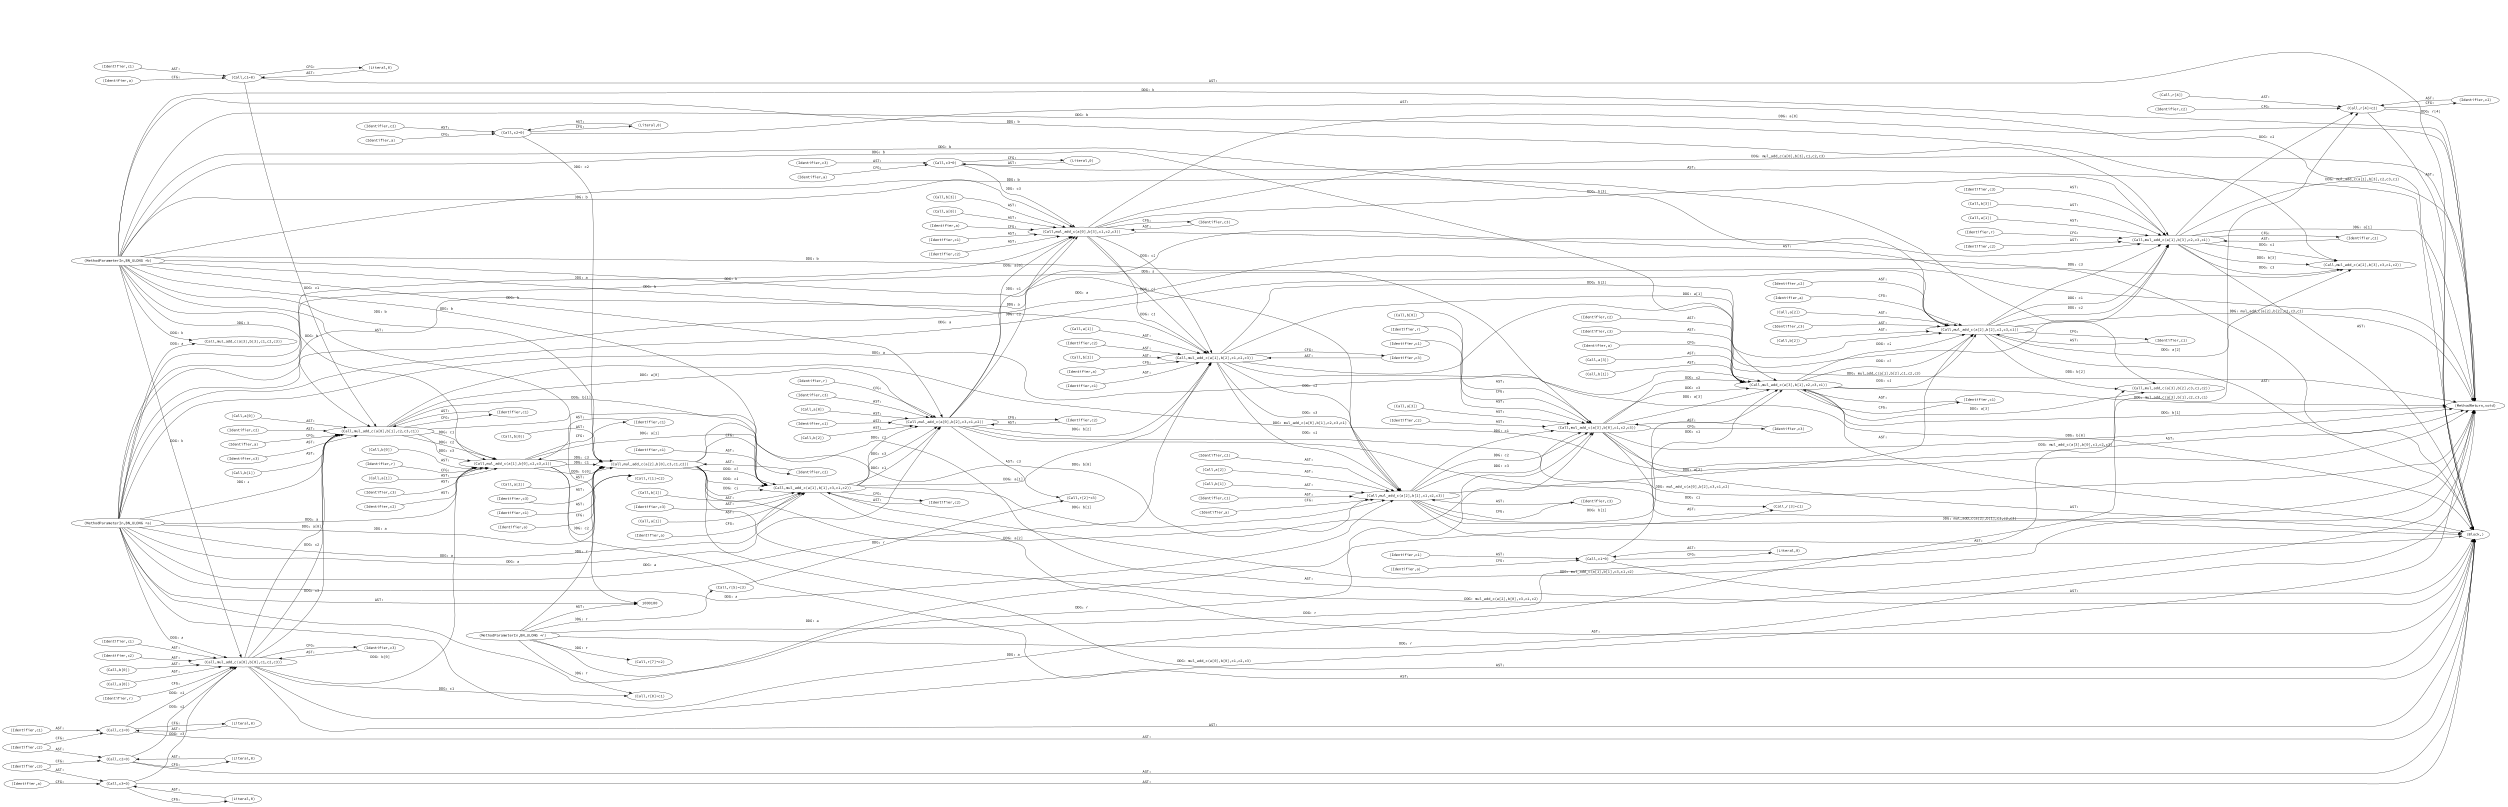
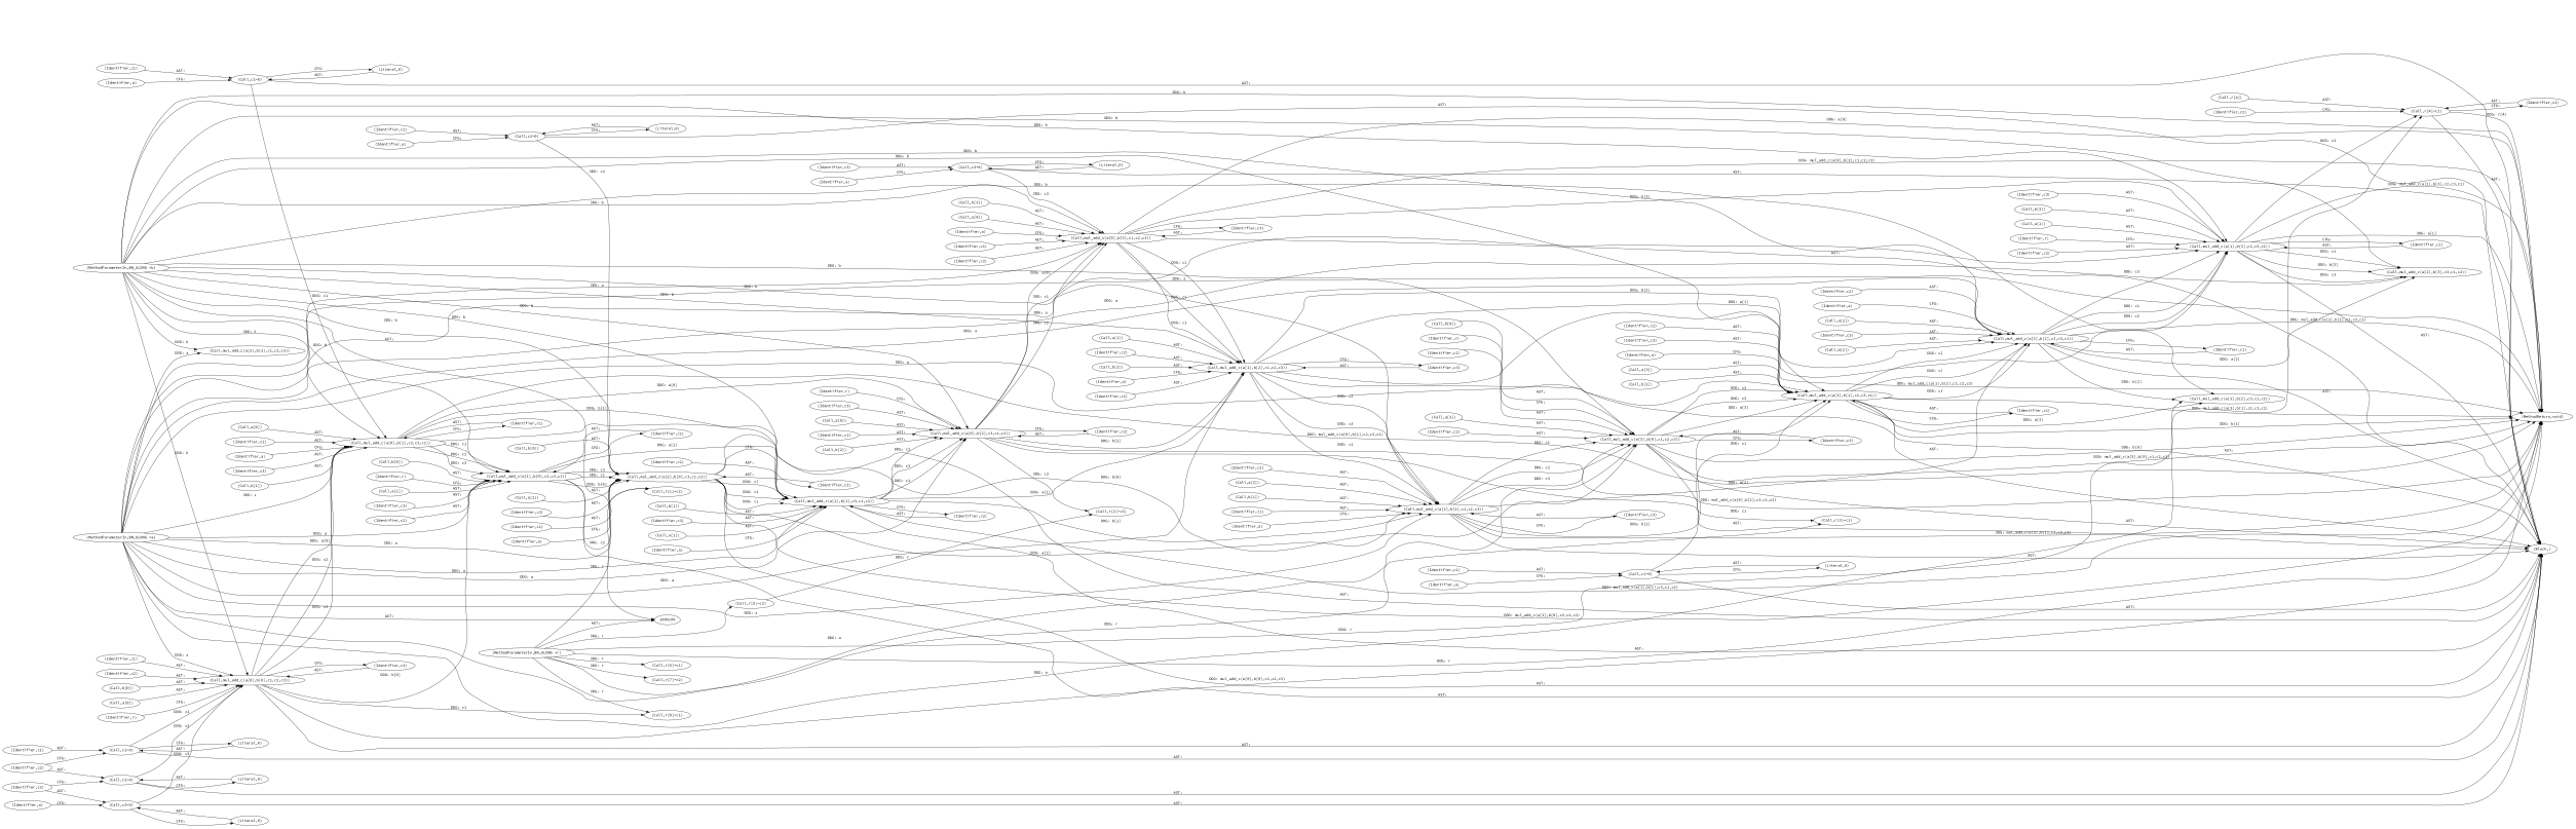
  digraph {
    fontname="Source Code Pro"
    rankdir=LR
    node [fontname="Source Code Pro"]
    edge [fontname="Source Code Pro"]
    n1 [label="(Call,r[4]=c2)"]
    n2 [label="(Identifier,c2)"]
    n3 [label="(MethodReturn,void)"]
    n4 [label="(Block,)"]
    n5 [label="(Call,mul_add_c(a[1],b[3],c2,c3,c1))"]
    n6 [label="(Identifier,c1)"]
    n7 [label="(Call,mul_add_c(a[2],b[3],c3,c1,c2))"]
    n8 [label="(Call,mul_add_c(a[1],b[2],c1,c2,c3))"]
    n9 [label="(Call,mul_add_c(a[2],b[2],c2,c3,c1))"]
    n10 [label="(Call,mul_add_c(a[2],b[1],c1,c2,c3))"]
    n11 [label="(Identifier,c3)"]
    n12 [label="(Call,mul_add_c(a[3],b[2],c3,c1,c2))"]
    n13 [label="(Identifier,c1)"]
    n14 [label="(Call,mul_add_c(a[3],b[1],c2,c3,c1))"]
    n15 [label="(Call,mul_add_c(a[3],b[0],c1,c2,c3))"]
    n16 [label="(Identifier,c3)"]
    n17 [label="(Call,mul_add_c(a[1],b[1],c3,c1,c2))"]
    n18 [label="(Call,mul_add_c(a[0],b[2],c3,c1,c2))"]
    n19 [label="(Identifier,c2)"]
    n20 [label="(Call,mul_add_c(a[0],b[3],c1,c2,c3))"]
    n21 [label="(Identifier,c2)"]
    n22 [label="(Call,r[2]=c3)"]
    n23 [label="(Call,mul_add_c(a[1],b[0],c2,c3,c1))"]
    n24 [label="(Call,mul_add_c(a[2],b[0],c3,c1,c2))"]
    n25 [label="(Identifier,c1)"]
    n26 [label="(Call,r[1]=c2)"]
    n27 [label="(Identifier,c2)"]
    n28 [label="(MethodParameterIn,BN_ULONG *a)"]
    n29 [label="(Call,mul_add_c(a[0],b[0],c1,c2,c3))"]
    n30 [label="(Call,mul_add_c(a[0],b[1],c2,c3,c1))"]
    n31 [label="(Call,mul_add_c(a[3],b[3],c1,c2,c3))"]
    1000100
    n33 [label="(Call,r[0]=c1)"]
    n34 [label="(Identifier,c3)"]
    n35 [label="(Identifier,c1)"]
    n36 [label="(Identifier,c3)"]
    n37 [label="(Identifier,c1)"]
    n38 [label="(Call,r[3]=c1)"]
    n39 [label="(Identifier,c3)"]
    n40 [label="(MethodParameterIn,BN_ULONG *b)"]
    n41 [label="(Call,c1=0)"]
    n42 [label="(Literal,0)"]
    n43 [label="(Call,c2=0)"]
    n44 [label="(Literal,0)"]
    n45 [label="(Call,c3=0)"]
    n46 [label="(Literal,0)"]
    n47 [label="(Call,c1=0)"]
    n48 [label="(Literal,0)"]
    n49 [label="(Call,c2=0)"]
    n50 [label="(Literal,0)"]
    n51 [label="(Call,c3=0)"]
    n52 [label="(Literal,0)"]
    n53 [label="(Call,c1=0)"]
    n54 [label="(Literal,0)"]
    n55 [label="(MethodParameterIn,BN_ULONG *r)"]
+   n56 [label="(Call,r[6]=c1)"]
    n57 [label="(Call,r[5]=c3)"]
    n58 [label="(Call,r[7]=c2)"]
    n59 [label="(Call,b[1])"]
    n60 [label="(Identifier,r)"]
    n61 [label="(Identifier,c2)"]
    n62 [label="(Identifier,c2)"]
    n63 [label="(Identifier,c3)"]
    n64 [label="(Call,a[2])"]
    n65 [label="(Identifier,c2)"]
    n66 [label="(Identifier,c2)"]
    n67 [label="(Call,a[0])"]
    n68 [label="(Identifier,c2)"]
    n69 [label="(Identifier,a)"]
    n70 [label="(Call,b[1])"]
    n71 [label="(Identifier,c1)"]
    n72 [label="(Identifier,c1)"]
    n73 [label="(Identifier,c3)"]
    n74 [label="(Call,a[1])"]
    n75 [label="(Identifier,r)"]
    n76 [label="(Call,b[0])"]
    n77 [label="(Identifier,a)"]
    n78 [label="(Identifier,r)"]
    n79 [label="(Identifier,c2)"]
    n80 [label="(Identifier,c1)"]
    n81 [label="(Identifier,c1)"]
    n82 [label="(Identifier,c3)"]
    n83 [label="(Identifier,a)"]
    n84 [label="(Call,a[1])"]
    n85 [label="(Identifier,c2)"]
    n86 [label="(Call,r[4])"]
    n87 [label="(Identifier,r)"]
    n88 [label="(Identifier,c3)"]
    n89 [label="(Identifier,c2)"]
    n90 [label="(Call,b[3])"]
    n91 [label="(Identifier,a)"]
    n92 [label="(Identifier,c3)"]
    n93 [label="(Identifier,a)"]
    n94 [label="(Call,a[0])"]
    n95 [label="(Identifier,c3)"]
    n96 [label="(Identifier,c2)"]
    n97 [label="(Identifier,c1)"]
    n98 [label="(Call,a[0])"]
    n99 [label="(Identifier,c1)"]
    n100 [label="(Identifier,a)"]
    n101 [label="(Identifier,c3)"]
    n102 [label="(Call,a[3])"]
    n103 [label="(Identifier,c1)"]
    n104 [label="(Call,a[2])"]
    n105 [label="(Call,b[3])"]
    n106 [label="(Call,b[1])"]
    n107 [label="(Call,a[3])"]
    n108 [label="(Call,a[1])"]
    n109 [label="(Identifier,a)"]
    n110 [label="(Call,a[1])"]
    n111 [label="(Identifier,a)"]
    n112 [label="(Identifier,a)"]
    n113 [label="(Identifier,c1)"]
    n114 [label="(Identifier,c1)"]
    n115 [label="(Call,b[2])"]
    n116 [label="(Identifier,c3)"]
    n117 [label="(Call,b[0])"]
    n118 [label="(Identifier,c3)"]
    n119 [label="(Call,b[0])"]
    n120 [label="(Identifier,a)"]
    n121 [label="(Identifier,c2)"]
    n122 [label="(Identifier,a)"]
    n123 [label="(Identifier,r)"]
    n124 [label="(Identifier,c2)"]
    n125 [label="(Call,a[2])"]
    n126 [label="(Identifier,a)"]
    n127 [label="(Call,b[0])"]
    n128 [label="(Call,b[2])"]
    n129 [label="(Identifier,c1)"]
    n130 [label="(Call,b[2])"]
    n131 [label="(Identifier,c2)"]
    n132 [label="(Identifier,c1)"]
    n133 [label="(Call,a[0])"]
    n134 [label="(Call,b[1])"]
    n135 [label="(Identifier,c3)"]
    n136 [label="(Identifier,c2)"]
    n137 [label="(Identifier,a)"]
    n1 -> n2 [label="CFG: "]
    n1 -> n3 [label="DDG: r[4]"]
    n1 -> n4 [label="AST: "]
    n2 -> n1 [label="AST: "]
    n5 -> n1 [label="DDG: c2"]
    n5 -> n3 [label="DDG: mul_add_c(a[1],b[3],c2,c3,c1)"]
    n5 -> n3 [label="DDG: a[1]"]
    n5 -> n4 [label="AST: "]
    n5 -> n6 [label="CFG: "]
    n5 -> n7 [label="DDG: b[3]"]
    n5 -> n7 [label="DDG: c3"]
    n5 -> n7 [label="DDG: c1"]
    n6 -> n5 [label="AST: "]
    n8 -> n3 [label="DDG: mul_add_c(a[1],b[2],c1,c2,c3)"]
    n8 -> n4 [label="AST: "]
    n8 -> n5 [label="DDG: a[1]"]
    n8 -> n9 [label="DDG: b[2]"]
    n8 -> n10 [label="DDG: c1"]
    n8 -> n10 [label="DDG: c2"]
    n8 -> n10 [label="DDG: c3"]
    n8 -> n11 [label="CFG: "]
    n9 -> n3 [label="DDG: mul_add_c(a[2],b[2],c2,c3,c1)"]
    n9 -> n4 [label="AST: "]
    n9 -> n5 [label="DDG: c2"]
    n9 -> n5 [label="DDG: c3"]
    n9 -> n5 [label="DDG: c1"]
    n9 -> n7 [label="DDG: a[2]"]
    n9 -> n12 [label="DDG: b[2]"]
    n9 -> n13 [label="CFG: "]
    n10 -> n3 [label="DDG: mul_add_c(a[2],b[1],c1,c2,c3)"]
    n10 -> n4 [label="AST: "]
    n10 -> n9 [label="DDG: a[2]"]
    n10 -> n14 [label="DDG: b[1]"]
    n10 -> n15 [label="DDG: c1"]
    n10 -> n15 [label="DDG: c2"]
    n10 -> n15 [label="DDG: c3"]
    n10 -> n16 [label="CFG: "]
    n11 -> n8 [label="AST: "]
    n13 -> n9 [label="AST: "]
    n14 -> n3 [label="DDG: mul_add_c(a[3],b[1],c2,c3,c1)"]
    n14 -> n3 [label="DDG: b[1]"]
    n14 -> n4 [label="AST: "]
    n14 -> n9 [label="DDG: c2"]
    n14 -> n9 [label="DDG: c3"]
    n14 -> n9 [label="DDG: c1"]
    n14 -> n12 [label="DDG: a[3]"]
    n14 -> n37 [label="CFG: "]
    n15 -> n3 [label="DDG: b[0]"]
    n15 -> n3 [label="DDG: mul_add_c(a[3],b[0],c1,c2,c3)"]
    n15 -> n4 [label="AST: "]
    n15 -> n14 [label="DDG: a[3]"]
    n15 -> n14 [label="DDG: c2"]
    n15 -> n14 [label="DDG: c3"]
    n15 -> n38 [label="DDG: c1"]
    n15 -> n39 [label="CFG: "]
    n16 -> n10 [label="AST: "]
    n17 -> n3 [label="DDG: mul_add_c(a[1],b[1],c3,c1,c2)"]
    n17 -> n4 [label="AST: "]
    n17 -> n8 [label="DDG: a[1]"]
    n17 -> n10 [label="DDG: b[1]"]
    n17 -> n18 [label="DDG: c3"]
    n17 -> n18 [label="DDG: c1"]
    n17 -> n18 [label="DDG: c2"]
    n17 -> n19 [label="CFG: "]
    n18 -> n3 [label="DDG: mul_add_c(a[0],b[2],c3,c1,c2)"]
    n18 -> n4 [label="AST: "]
    n18 -> n8 [label="DDG: b[2]"]
    n18 -> n20 [label="DDG: a[0]"]
    n18 -> n20 [label="DDG: c1"]
    n18 -> n20 [label="DDG: c2"]
    n18 -> n21 [label="CFG: "]
-   n18 -> n22 [label="AST: c3"]
+   n18 -> n22 [label="DDG: c3"]
    n19 -> n17 [label="AST: "]
    n20 -> n3 [label="DDG: a[0]"]
    n20 -> n3 [label="DDG: mul_add_c(a[0],b[3],c1,c2,c3)"]
    n20 -> n4 [label="AST: "]
    n20 -> n5 [label="DDG: b[3]"]
    n20 -> n8 [label="DDG: c1"]
    n20 -> n8 [label="DDG: c2"]
    n20 -> n8 [label="DDG: c3"]
    n20 -> n36 [label="CFG: "]
    n21 -> n18 [label="AST: "]
    n23 -> n4 [label="AST: "]
    n23 -> n17 [label="DDG: a[1]"]
    n23 -> n24 [label="DDG: b[0]"]
    n23 -> n24 [label="DDG: c3"]
    n23 -> n24 [label="DDG: c1"]
    n23 -> n25 [label="CFG: "]
    n23 -> n26 [label="DDG: c2"]
    n24 -> n3 [label="DDG: mul_add_c(a[2],b[0],c3,c1,c2)"]
    n24 -> n4 [label="AST: "]
    n24 -> n10 [label="DDG: a[2]"]
    n24 -> n15 [label="DDG: b[0]"]
    n24 -> n17 [label="DDG: c3"]
    n24 -> n17 [label="DDG: c1"]
    n24 -> n17 [label="DDG: c2"]
    n24 -> n27 [label="CFG: "]
    n25 -> n23 [label="AST: "]
    n27 -> n24 [label="AST: "]
    n28 -> n3 [label="DDG: a"]
    n28 -> n5 [label="DDG: a"]
    n28 -> n7 [label="DDG: a"]
    n28 -> n8 [label="DDG: a"]
    n28 -> n9 [label="DDG: a"]
    n28 -> n10 [label="DDG: a"]
    n28 -> n12 [label="DDG: a"]
    n28 -> n14 [label="DDG: a"]
    n28 -> n15 [label="DDG: a"]
    n28 -> n17 [label="DDG: a"]
    n28 -> n18 [label="DDG: a"]
    n28 -> n20 [label="DDG: a"]
    n28 -> n23 [label="DDG: a"]
    n28 -> n24 [label="DDG: a"]
    n28 -> n29 [label="DDG: a"]
    n28 -> n30 [label="DDG: a"]
    n28 -> n31 [label="DDG: a"]
    n28 -> 1000100 [label="AST: "]
    n29 -> n3 [label="DDG: mul_add_c(a[0],b[0],c1,c2,c3)"]
    n29 -> n4 [label="AST: "]
    n29 -> n23 [label="DDG: b[0]"]
    n29 -> n30 [label="DDG: a[0]"]
    n29 -> n30 [label="DDG: c2"]
    n29 -> n30 [label="DDG: c3"]
    n29 -> n33 [label="DDG: c1"]
    n29 -> n34 [label="CFG: "]
    n30 -> n3 [label="DDG: mul_add_c(a[0],b[1],c2,c3,c1)"]
    n30 -> n4 [label="AST: "]
    n30 -> n17 [label="DDG: b[1]"]
    n30 -> n18 [label="DDG: a[0]"]
    n30 -> n23 [label="DDG: c2"]
    n30 -> n23 [label="DDG: c3"]
    n30 -> n23 [label="DDG: c1"]
    n30 -> n35 [label="CFG: "]
    n34 -> n29 [label="AST: "]
    n35 -> n30 [label="AST: "]
    n36 -> n20 [label="AST: "]
    n37 -> n14 [label="AST: "]
    n39 -> n15 [label="AST: "]
    n40 -> n3 [label="DDG: b"]
    n40 -> n5 [label="DDG: b"]
    n40 -> n7 [label="DDG: b"]
    n40 -> n8 [label="DDG: b"]
    n40 -> n9 [label="DDG: b"]
    n40 -> n10 [label="DDG: b"]
    n40 -> n12 [label="DDG: b"]
    n40 -> n14 [label="DDG: b"]
    n40 -> n15 [label="DDG: b"]
    n40 -> n17 [label="DDG: b"]
    n40 -> n18 [label="DDG: b"]
    n40 -> n20 [label="DDG: b"]
    n40 -> n23 [label="DDG: b"]
    n40 -> n24 [label="DDG: b"]
    n40 -> n29 [label="DDG: b"]
    n40 -> n30 [label="DDG: b"]
    n40 -> n31 [label="DDG: b"]
    n40 -> 1000100 [label="AST: "]
    n41 -> n4 [label="AST: "]
    n41 -> n29 [label="DDG: c1"]
    n41 -> n42 [label="CFG: "]
    n42 -> n41 [label="AST: "]
    n43 -> n4 [label="AST: "]
    n43 -> n29 [label="DDG: c2"]
    n43 -> n44 [label="CFG: "]
    n44 -> n43 [label="AST: "]
    n45 -> n4 [label="AST: "]
    n45 -> n29 [label="DDG: c3"]
    n45 -> n46 [label="CFG: "]
    n46 -> n45 [label="AST: "]
    n47 -> n4 [label="AST: "]
    n47 -> n30 [label="DDG: c1"]
    n47 -> n48 [label="CFG: "]
    n48 -> n47 [label="AST: "]
    n49 -> n4 [label="AST: "]
    n49 -> n24 [label="DDG: c2"]
    n49 -> n50 [label="CFG: "]
    n50 -> n49 [label="AST: "]
    n51 -> n4 [label="AST: "]
    n51 -> n20 [label="DDG: c3"]
    n51 -> n52 [label="CFG: "]
    n52 -> n51 [label="AST: "]
    n53 -> n4 [label="AST: "]
    n53 -> n14 [label="DDG: c1"]
    n53 -> n54 [label="CFG: "]
    n54 -> n53 [label="AST: "]
    n55 -> n1 [label="DDG: r"]
    n55 -> n3 [label="DDG: r"]
    n55 -> n26 [label="DDG: r"]
    n55 -> 1000100 [label="AST: "]
    n55 -> n33 [label="DDG: r"]
    n55 -> n38 [label="DDG: r"]
+   n55 -> n56 [label="DDG: r"]
    n55 -> n57 [label="DDG: r"]
    n55 -> n58 [label="DDG: r"]
    n57 -> n22 [label="DDG: r"]
    n59 -> n17 [label="AST: "]
    n60 -> n15 [label="CFG: "]
    n61 -> n41 [label="CFG: "]
    n61 -> n43 [label="AST: "]
    n62 -> n10 [label="AST: "]
    n63 -> n24 [label="AST: "]
    n64 -> n10 [label="AST: "]
    n65 -> n23 [label="AST: "]
    n66 -> n14 [label="AST: "]
    n67 -> n29 [label="AST: "]
    n68 -> n9 [label="AST: "]
    n69 -> n30 [label="CFG: "]
    n70 -> n10 [label="AST: "]
    n71 -> n47 [label="AST: "]
    n72 -> n24 [label="AST: "]
    n73 -> n51 [label="AST: "]
    n74 -> n8 [label="AST: "]
    n75 -> n29 [label="CFG: "]
    n76 -> n23 [label="AST: "]
    n77 -> n47 [label="CFG: "]
    n78 -> n23 [label="CFG: "]
    n79 -> n49 [label="AST: "]
    n80 -> n10 [label="AST: "]
    n81 -> n29 [label="AST: "]
    n82 -> n14 [label="AST: "]
    n83 -> n9 [label="CFG: "]
    n84 -> n23 [label="AST: "]
    n85 -> n8 [label="AST: "]
    n86 -> n1 [label="AST: "]
    n87 -> n18 [label="CFG: "]
    n88 -> n17 [label="AST: "]
    n89 -> n29 [label="AST: "]
    n90 -> n20 [label="AST: "]
    n91 -> n51 [label="CFG: "]
    n92 -> n18 [label="AST: "]
    n93 -> n14 [label="CFG: "]
    n94 -> n20 [label="AST: "]
    n95 -> n30 [label="AST: "]
    n96 -> n1 [label="CFG: "]
    n97 -> n53 [label="AST: "]
    n98 -> n18 [label="AST: "]
    n99 -> n15 [label="AST: "]
    n100 -> n24 [label="CFG: "]
    n101 -> n5 [label="AST: "]
    n102 -> n14 [label="AST: "]
    n103 -> n18 [label="AST: "]
    n104 -> n9 [label="AST: "]
    n105 -> n5 [label="AST: "]
    n106 -> n30 [label="AST: "]
    n107 -> n15 [label="AST: "]
    n108 -> n17 [label="AST: "]
    n109 -> n53 [label="CFG: "]
    n110 -> n5 [label="AST: "]
    n111 -> n10 [label="CFG: "]
    n112 -> n20 [label="CFG: "]
    n113 -> n20 [label="AST: "]
    n114 -> n41 [label="AST: "]
    n115 -> n8 [label="AST: "]
    n116 -> n9 [label="AST: "]
    n117 -> n24 [label="AST: "]
    n118 -> n23 [label="AST: "]
    n119 -> n29 [label="AST: "]
    n120 -> n17 [label="CFG: "]
    n121 -> n15 [label="AST: "]
    n122 -> n49 [label="CFG: "]
    n123 -> n5 [label="CFG: "]
    n124 -> n5 [label="AST: "]
    n125 -> n24 [label="AST: "]
    n126 -> n8 [label="CFG: "]
    n127 -> n15 [label="AST: "]
    n128 -> n9 [label="AST: "]
    n129 -> n8 [label="AST: "]
    n130 -> n18 [label="AST: "]
    n131 -> n20 [label="AST: "]
    n132 -> n17 [label="AST: "]
    n133 -> n30 [label="AST: "]
    n134 -> n14 [label="AST: "]
    n135 -> n43 [label="CFG: "]
    n135 -> n45 [label="AST: "]
    n136 -> n30 [label="AST: "]
    n137 -> n45 [label="CFG: "]
  }
